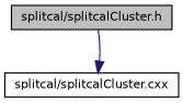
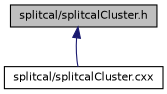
  digraph {
    node [color=black fontname=Helvetica fontsize=10 shape=record style=filled]
    n1 [fillcolor=grey75 fontcolor=black height=0.2 label="splitcal/splitcalCluster.h" width=0.4]
    n2 [fillcolor=white height=0.2 label="splitcal/splitcalCluster.cxx" width=0.4]
-   n2 -> n1 [color=midnightblue dir=back fontname=Helvetica fontsize=10 labelfontname=Helvetica labelfontsize=10 style=solid]
+   n1 -> n2 [color=midnightblue dir=back fontname=Helvetica fontsize=10 labelfontname=Helvetica labelfontsize=10 style=solid]
  }
